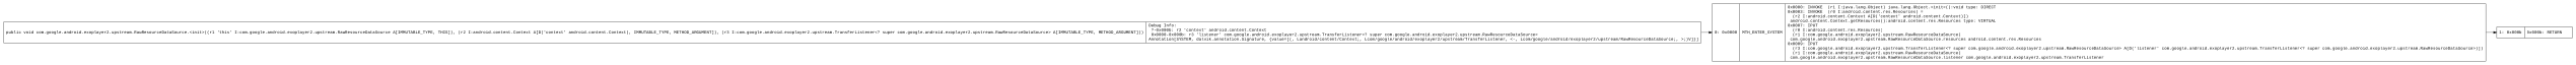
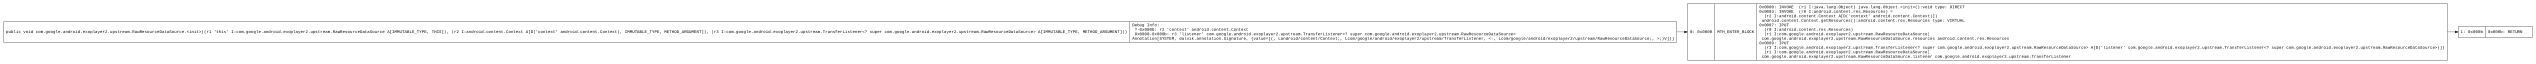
  digraph {
    rankdir=LR
    fontname="Liberation Mono"
    node [shape=record fontname="Liberation Mono"]
    edge [fontname="Liberation Mono"]
-   n1 [label="{0\:\ 0x0000|MTH_ENTER_SYSTEM\l|0x0000: INVOKE  (r1 I:java.lang.Object) java.lang.Object.\<init\>():void type: DIRECT \l0x0003: INVOKE  (r0 I:android.content.res.Resources) = \l  (r2 I:android.content.Context A[D('context' android.content.Context)])\l android.content.Context.getResources():android.content.res.Resources type: VIRTUAL \l0x0007: IPUT  \l  (r0 I:android.content.res.Resources)\l  (r1 I:com.google.android.exoplayer2.upstream.RawResourceDataSource)\l com.google.android.exoplayer2.upstream.RawResourceDataSource.resources android.content.res.Resources \l0x0009: IPUT  \l  (r3 I:com.google.android.exoplayer2.upstream.TransferListener\<? super com.google.android.exoplayer2.upstream.RawResourceDataSource\> A[D('listener' com.google.android.exoplayer2.upstream.TransferListener\<? super com.google.android.exoplayer2.upstream.RawResourceDataSource\>)])\l  (r1 I:com.google.android.exoplayer2.upstream.RawResourceDataSource)\l com.google.android.exoplayer2.upstream.RawResourceDataSource.listener com.google.android.exoplayer2.upstream.TransferListener \l}"]
+   n1 [label="{0\:\ 0x0000|MTH_ENTER_BLOCK\l|0x0000: INVOKE  (r1 I:java.lang.Object) java.lang.Object.\<init\>():void type: DIRECT \l0x0003: INVOKE  (r0 I:android.content.res.Resources) = \l  (r2 I:android.content.Context A[D('context' android.content.Context)])\l android.content.Context.getResources():android.content.res.Resources type: VIRTUAL \l0x0007: IPUT  \l  (r0 I:android.content.res.Resources)\l  (r1 I:com.google.android.exoplayer2.upstream.RawResourceDataSource)\l com.google.android.exoplayer2.upstream.RawResourceDataSource.resources android.content.res.Resources \l0x0009: IPUT  \l  (r3 I:com.google.android.exoplayer2.upstream.TransferListener\<? super com.google.android.exoplayer2.upstream.RawResourceDataSource\> A[D('listener' com.google.android.exoplayer2.upstream.TransferListener\<? super com.google.android.exoplayer2.upstream.RawResourceDataSource\>)])\l  (r1 I:com.google.android.exoplayer2.upstream.RawResourceDataSource)\l com.google.android.exoplayer2.upstream.RawResourceDataSource.listener com.google.android.exoplayer2.upstream.TransferListener \l}"]
    n2 [label="{1\:\ 0x000b|0x000b: RETURN   \l}"]
    n3 [label="{public void com.google.android.exoplayer2.upstream.RawResourceDataSource.\<init\>((r1 'this' I:com.google.android.exoplayer2.upstream.RawResourceDataSource A[IMMUTABLE_TYPE, THIS]), (r2 I:android.content.Context A[D('context' android.content.Context), IMMUTABLE_TYPE, METHOD_ARGUMENT]), (r3 I:com.google.android.exoplayer2.upstream.TransferListener\<? super com.google.android.exoplayer2.upstream.RawResourceDataSource\> A[IMMUTABLE_TYPE, METHOD_ARGUMENT]))  | Debug Info:\l  ?\-0x000b: r2 'context' android.content.Context\l  0x0000\-0x000b: r3 'listener' com.google.android.exoplayer2.upstream.TransferListener\<? super com.google.android.exoplayer2.upstream.RawResourceDataSource\>\lAnnotation[SYSTEM, dalvik.annotation.Signature, \{value=[(, Landroid\/content\/Context;, Lcom\/google\/android\/exoplayer2\/upstream\/TransferListener, \<\-, Lcom\/google\/android\/exoplayer2\/upstream\/RawResourceDataSource;, \>;)V]\}]\l}"]
    n1 -> n2
    n3 -> n1
  }
